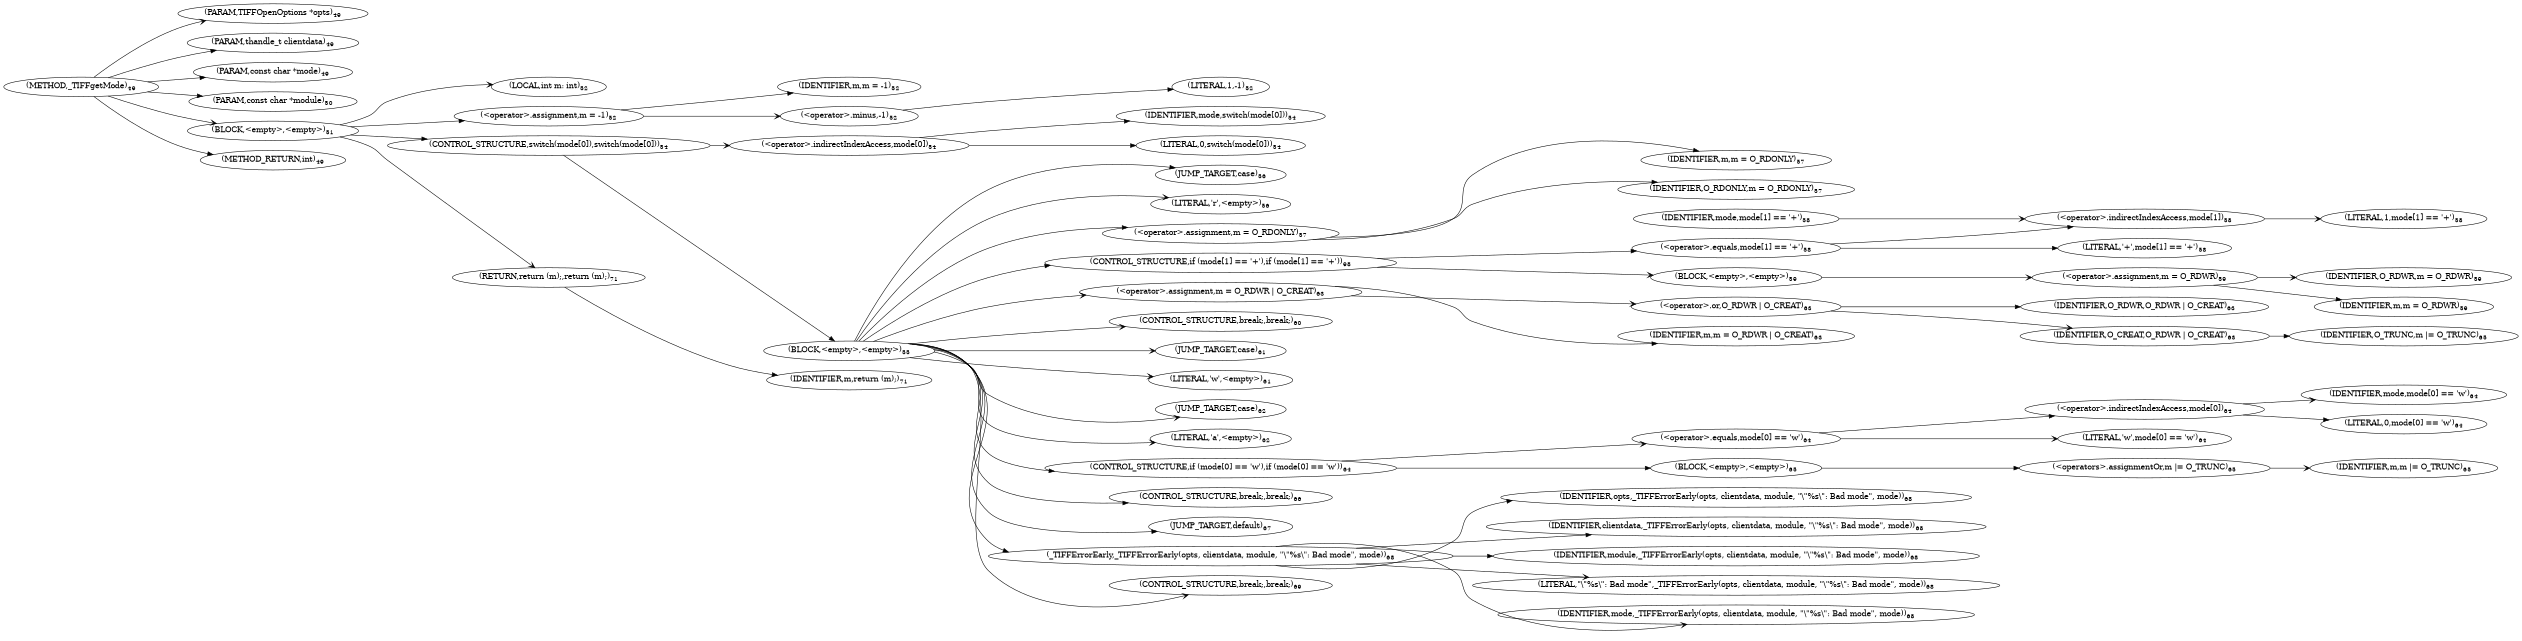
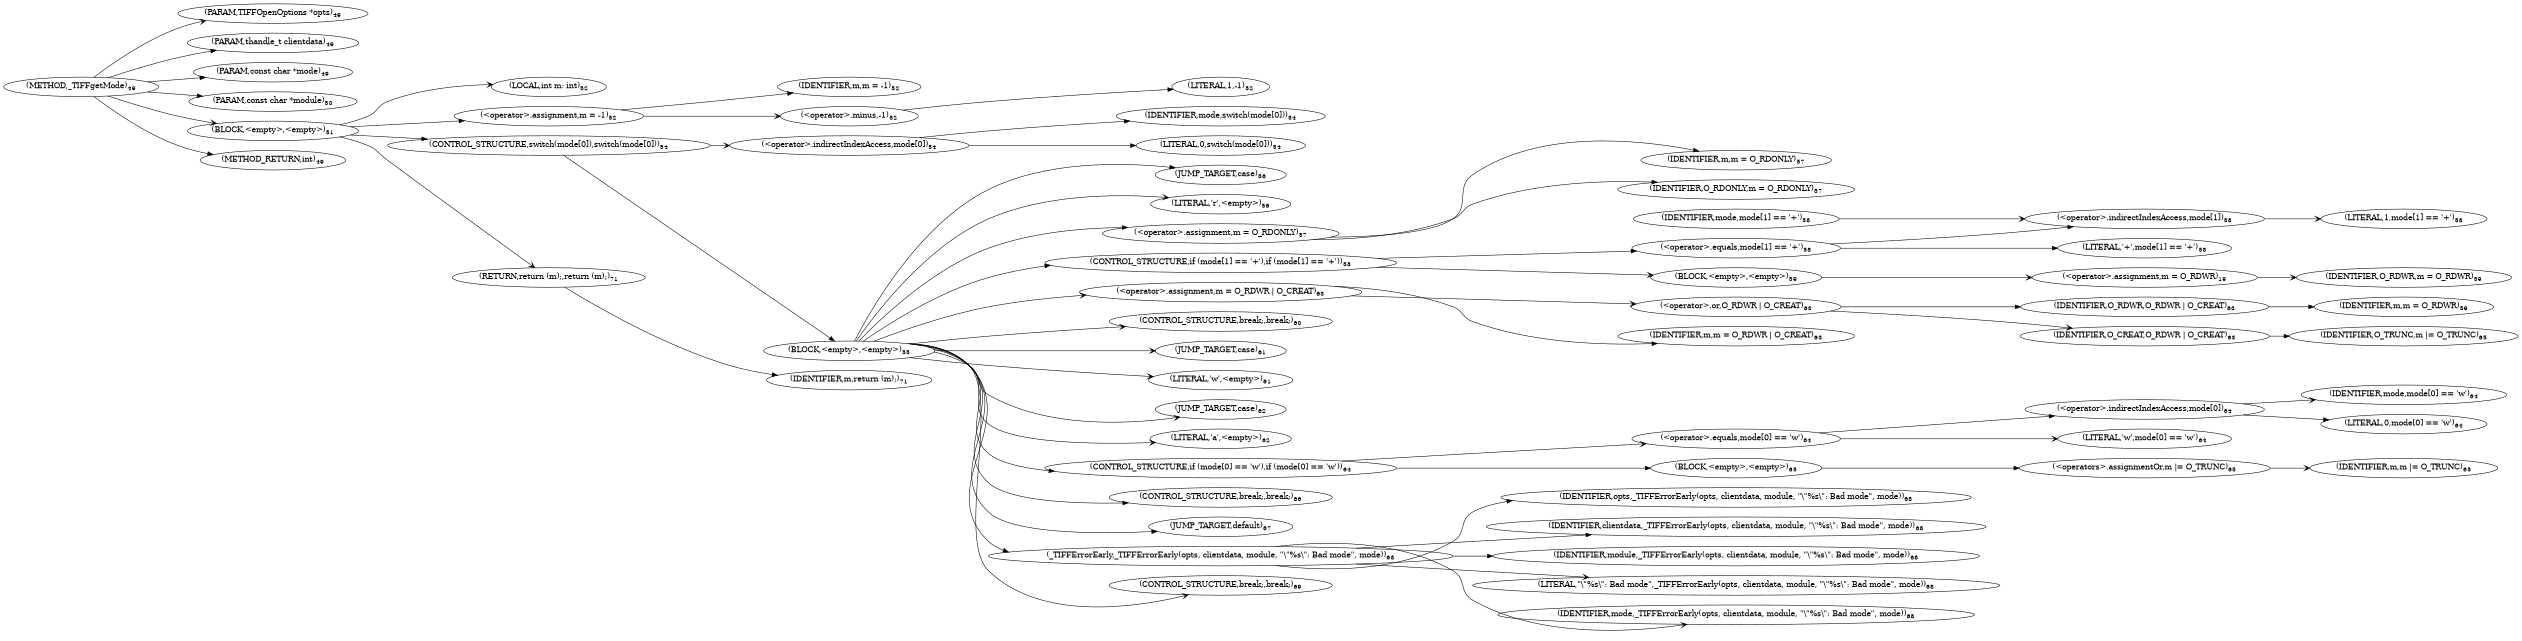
  digraph {
    rankdir=LR
    edge [arrowhead=normal]
    n1 [label=<(METHOD,_TIFFgetMode)<SUB>49</SUB>>]
    n2 [label=<(PARAM,TIFFOpenOptions *opts)<SUB>49</SUB>>]
    n3 [label=<(PARAM,thandle_t clientdata)<SUB>49</SUB>>]
    n4 [label=<(PARAM,const char *mode)<SUB>49</SUB>>]
    n5 [label=<(PARAM,const char *module)<SUB>50</SUB>>]
    n6 [label=<(BLOCK,&lt;empty&gt;,&lt;empty&gt;)<SUB>51</SUB>>]
    n7 [label=<(METHOD_RETURN,int)<SUB>49</SUB>>]
    n8 [label=<(LOCAL,int m: int)<SUB>52</SUB>>]
    n9 [label=<(&lt;operator&gt;.assignment,m = -1)<SUB>52</SUB>>]
    n10 [label=<(CONTROL_STRUCTURE,switch(mode[0]),switch(mode[0]))<SUB>54</SUB>>]
    n11 [label=<(RETURN,return (m);,return (m);)<SUB>71</SUB>>]
    n12 [label=<(IDENTIFIER,m,m = -1)<SUB>52</SUB>>]
    n13 [label=<(&lt;operator&gt;.minus,-1)<SUB>52</SUB>>]
    n14 [label=<(&lt;operator&gt;.indirectIndexAccess,mode[0])<SUB>54</SUB>>]
    n15 [label=<(BLOCK,&lt;empty&gt;,&lt;empty&gt;)<SUB>55</SUB>>]
    n16 [label=<(IDENTIFIER,m,return (m);)<SUB>71</SUB>>]
    n17 [label=<(LITERAL,1,-1)<SUB>52</SUB>>]
    n18 [label=<(IDENTIFIER,mode,switch(mode[0]))<SUB>54</SUB>>]
    n19 [label=<(LITERAL,0,switch(mode[0]))<SUB>54</SUB>>]
    n20 [label=<(JUMP_TARGET,case)<SUB>56</SUB>>]
    n21 [label=<(LITERAL,'r',&lt;empty&gt;)<SUB>56</SUB>>]
    n22 [label=<(&lt;operator&gt;.assignment,m = O_RDONLY)<SUB>57</SUB>>]
-   n23 [label=<(CONTROL_STRUCTURE,if (mode[1] == '+'),if (mode[1] == '+'))<SUB>98</SUB>>]
+   n23 [label=<(CONTROL_STRUCTURE,if (mode[1] == '+'),if (mode[1] == '+'))<SUB>58</SUB>>]
    n24 [label=<(CONTROL_STRUCTURE,break;,break;)<SUB>60</SUB>>]
    n25 [label=<(JUMP_TARGET,case)<SUB>61</SUB>>]
    n26 [label=<(LITERAL,'w',&lt;empty&gt;)<SUB>61</SUB>>]
    n27 [label=<(JUMP_TARGET,case)<SUB>62</SUB>>]
    n28 [label=<(LITERAL,'a',&lt;empty&gt;)<SUB>62</SUB>>]
    n29 [label=<(&lt;operator&gt;.assignment,m = O_RDWR | O_CREAT)<SUB>63</SUB>>]
    n30 [label=<(CONTROL_STRUCTURE,if (mode[0] == 'w'),if (mode[0] == 'w'))<SUB>64</SUB>>]
    n31 [label=<(CONTROL_STRUCTURE,break;,break;)<SUB>66</SUB>>]
    n32 [label=<(JUMP_TARGET,default)<SUB>67</SUB>>]
    n33 [label=<(_TIFFErrorEarly,_TIFFErrorEarly(opts, clientdata, module, &quot;\&quot;%s\&quot;: Bad mode&quot;, mode))<SUB>68</SUB>>]
    n34 [label=<(CONTROL_STRUCTURE,break;,break;)<SUB>69</SUB>>]
    n35 [label=<(IDENTIFIER,m,m = O_RDONLY)<SUB>57</SUB>>]
    n36 [label=<(IDENTIFIER,O_RDONLY,m = O_RDONLY)<SUB>57</SUB>>]
    n37 [label=<(&lt;operator&gt;.equals,mode[1] == '+')<SUB>58</SUB>>]
    n38 [label=<(BLOCK,&lt;empty&gt;,&lt;empty&gt;)<SUB>59</SUB>>]
    n39 [label=<(IDENTIFIER,m,m = O_RDWR | O_CREAT)<SUB>63</SUB>>]
    n40 [label=<(&lt;operator&gt;.or,O_RDWR | O_CREAT)<SUB>63</SUB>>]
    n41 [label=<(&lt;operator&gt;.equals,mode[0] == 'w')<SUB>64</SUB>>]
    n42 [label=<(BLOCK,&lt;empty&gt;,&lt;empty&gt;)<SUB>65</SUB>>]
    n43 [label=<(IDENTIFIER,opts,_TIFFErrorEarly(opts, clientdata, module, &quot;\&quot;%s\&quot;: Bad mode&quot;, mode))<SUB>68</SUB>>]
    n44 [label=<(IDENTIFIER,clientdata,_TIFFErrorEarly(opts, clientdata, module, &quot;\&quot;%s\&quot;: Bad mode&quot;, mode))<SUB>68</SUB>>]
    n45 [label=<(IDENTIFIER,module,_TIFFErrorEarly(opts, clientdata, module, &quot;\&quot;%s\&quot;: Bad mode&quot;, mode))<SUB>68</SUB>>]
    n46 [label=<(LITERAL,&quot;\&quot;%s\&quot;: Bad mode&quot;,_TIFFErrorEarly(opts, clientdata, module, &quot;\&quot;%s\&quot;: Bad mode&quot;, mode))<SUB>68</SUB>>]
    n47 [label=<(IDENTIFIER,mode,_TIFFErrorEarly(opts, clientdata, module, &quot;\&quot;%s\&quot;: Bad mode&quot;, mode))<SUB>68</SUB>>]
    n48 [label=<(&lt;operator&gt;.indirectIndexAccess,mode[1])<SUB>58</SUB>>]
    n49 [label=<(LITERAL,'+',mode[1] == '+')<SUB>58</SUB>>]
-   n50 [label=<(&lt;operator&gt;.assignment,m = O_RDWR)<SUB>59</SUB>>]
+   n50 [label=<(&lt;operator&gt;.assignment,m = O_RDWR)<SUB>19</SUB>>]
    n51 [label=<(LITERAL,1,mode[1] == '+')<SUB>58</SUB>>]
    n52 [label=<(IDENTIFIER,mode,mode[1] == '+')<SUB>58</SUB>>]
    n53 [label=<(IDENTIFIER,m,m = O_RDWR)<SUB>59</SUB>>]
    n54 [label=<(IDENTIFIER,O_RDWR,m = O_RDWR)<SUB>59</SUB>>]
    n55 [label=<(IDENTIFIER,O_RDWR,O_RDWR | O_CREAT)<SUB>63</SUB>>]
    n56 [label=<(IDENTIFIER,O_CREAT,O_RDWR | O_CREAT)<SUB>63</SUB>>]
    n57 [label=<(IDENTIFIER,O_TRUNC,m |= O_TRUNC)<SUB>65</SUB>>]
    n58 [label=<(&lt;operator&gt;.indirectIndexAccess,mode[0])<SUB>64</SUB>>]
    n59 [label=<(LITERAL,'w',mode[0] == 'w')<SUB>64</SUB>>]
    n60 [label=<(&lt;operators&gt;.assignmentOr,m |= O_TRUNC)<SUB>65</SUB>>]
    n61 [label=<(IDENTIFIER,mode,mode[0] == 'w')<SUB>64</SUB>>]
    n62 [label=<(LITERAL,0,mode[0] == 'w')<SUB>64</SUB>>]
    n63 [label=<(IDENTIFIER,m,m |= O_TRUNC)<SUB>65</SUB>>]
    n1 -> n2 [arrowhead=vee]
    n1 -> n3
    n1 -> n4
    n1 -> n5
    n1 -> n6 [arrowhead=vee]
    n1 -> n7
    n6 -> n8 [arrowhead=vee]
    n6 -> n9
    n6 -> n10
    n6 -> n11 [arrowhead=vee]
    n9 -> n12
    n9 -> n13 [arrowhead=vee]
    n10 -> n14 [arrowhead=vee]
    n10 -> n15
    n11 -> n16
    n13 -> n17
    n14 -> n18
    n14 -> n19
    n15 -> n20
    n15 -> n21 [arrowhead=vee]
    n15 -> n22
    n15 -> n23
    n15 -> n24 [arrowhead=vee]
    n15 -> n25 [arrowhead=vee]
    n15 -> n26 [arrowhead=vee]
    n15 -> n27 [arrowhead=vee]
    n15 -> n28 [arrowhead=vee]
    n15 -> n29 [arrowhead=vee]
    n15 -> n30
    n15 -> n31
    n15 -> n32
    n15 -> n33
    n15 -> n34 [arrowhead=vee]
    n22 -> n35
    n22 -> n36
    n23 -> n37
    n23 -> n38 [arrowhead=vee]
    n29 -> n39
    n29 -> n40 [arrowhead=vee]
    n30 -> n41 [arrowhead=vee]
    n30 -> n42
    n33 -> n43
    n33 -> n44
    n33 -> n45
    n33 -> n46 [arrowhead=vee]
    n33 -> n47 [arrowhead=vee]
    n37 -> n48
    n37 -> n49
    n38 -> n50 [arrowhead=vee]
    n40 -> n55
    n40 -> n56 [arrowhead=vee]
    n41 -> n58
    n41 -> n59 [arrowhead=vee]
    n42 -> n60
    n48 -> n51 [arrowhead=vee]
-   n50 -> n53
+   n55 -> n53
    n50 -> n54 [arrowhead=vee]
    n52 -> n48 [arrowhead=vee]
    n56 -> n57
    n58 -> n61 [arrowhead=vee]
    n58 -> n62
    n60 -> n63 [arrowhead=vee]
  }
